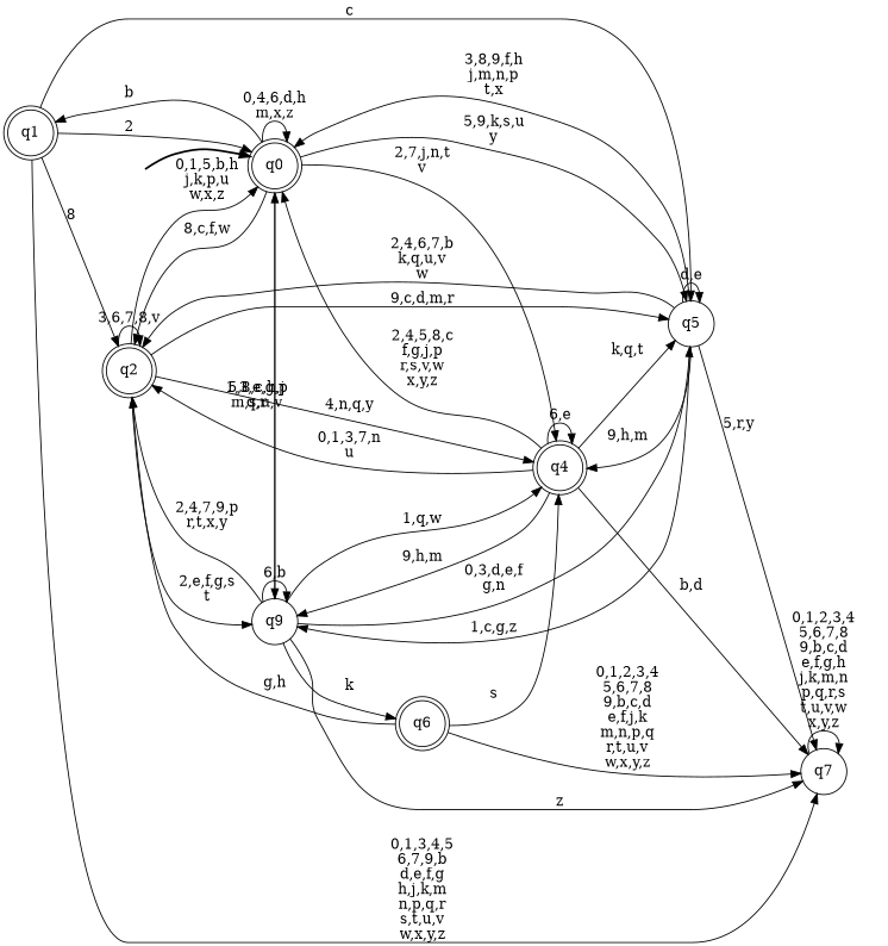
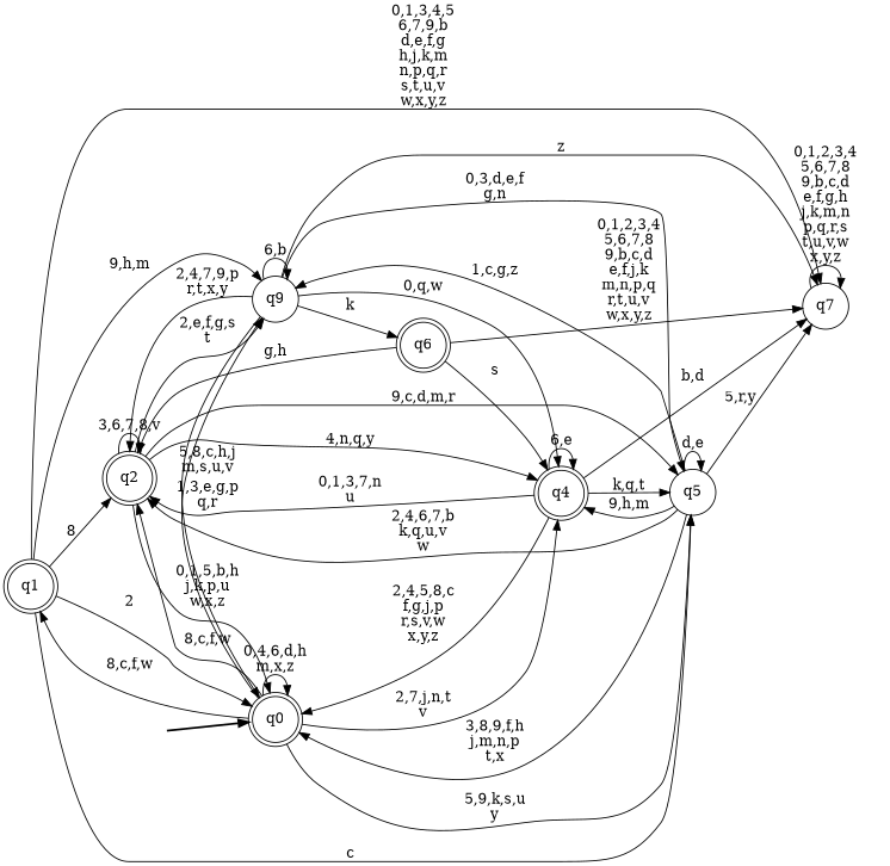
  digraph {
    rankdir=LR
    node [shape=doublecircle style="rounded,filled" color=black fillcolor=white]
    __start0 [height=0 shape=none style=invis width=0 color="" fillcolor=""]
    n2 [label=q0]
    n3 [label=q1 style=filled]
    n4 [label=q2]
    n5 [label=q9 shape=circle style=filled]
    n6 [label=q4]
    n7 [label=q5 shape=circle style=filled]
    n8 [label=q7 shape=circle style=filled]
    n9 [label=q6]
    subgraph cluster_1 {
      nodesep=0.15
      ranksep=0.15
      style=invis
      __start0
      n2
    }
    __start0 -> n2 [penwidth=2]
    n2 -> n2 [label="0,4,6,d,h\nm,x,z"]
-   n2 -> n3 [label=b]
+   n2 -> n3 [label="8,c,f,w"]
    n2 -> n4 [label="8,c,f,w"]
    n2 -> n5 [label="1,3,e,g,p\nq,r"]
    n2 -> n6 [label="2,7,j,n,t\nv"]
    n2 -> n7 [label="5,9,k,s,u\ny"]
    n3 -> n2 [label=2]
    n3 -> n4 [label=8]
    n3 -> n7 [label=c]
    n3 -> n8 [label="0,1,3,4,5\n6,7,9,b\nd,e,f,g\nh,j,k,m\nn,p,q,r\ns,t,u,v\nw,x,y,z"]
    n4 -> n2 [label="0,1,5,b,h\nj,k,p,u\nw,x,z"]
    n4 -> n4 [label="3,6,7,8,v"]
    n4 -> n5 [label="2,e,f,g,s\nt"]
    n4 -> n6 [label="4,n,q,y"]
    n4 -> n7 [label="9,c,d,m,r"]
    n5 -> n2 [label="5,8,c,h,j\nm,s,u,v"]
    n5 -> n4 [label="2,4,7,9,p\nr,t,x,y"]
    n5 -> n5 [label="6,b"]
-   n5 -> n6 [label="1,q,w"]
+   n5 -> n6 [label="0,q,w"]
    n5 -> n7 [label="0,3,d,e,f\ng,n"]
    n5 -> n8 [label=z]
    n5 -> n9 [label=k]
    n6 -> n2 [label="2,4,5,8,c\nf,g,j,p\nr,s,v,w\nx,y,z"]
    n6 -> n4 [label="0,1,3,7,n\nu"]
-   n6 -> n5 [label="9,h,m"]
+   n3 -> n5 [label="9,h,m"]
    n6 -> n6 [label="6,e"]
    n6 -> n7 [label="k,q,t"]
    n6 -> n8 [label="b,d"]
    n7 -> n2 [label="3,8,9,f,h\nj,m,n,p\nt,x"]
    n7 -> n4 [label="2,4,6,7,b\nk,q,u,v\nw"]
    n7 -> n5 [label="1,c,g,z"]
    n7 -> n6 [label="9,h,m"]
    n7 -> n7 [label="d,e"]
    n7 -> n8 [label="5,r,y"]
    n8 -> n8 [label="0,1,2,3,4\n5,6,7,8\n9,b,c,d\ne,f,g,h\nj,k,m,n\np,q,r,s\nt,u,v,w\nx,y,z"]
    n9 -> n4 [label="g,h"]
    n9 -> n6 [label=s]
    n9 -> n8 [label="0,1,2,3,4\n5,6,7,8\n9,b,c,d\ne,f,j,k\nm,n,p,q\nr,t,u,v\nw,x,y,z"]
  }
